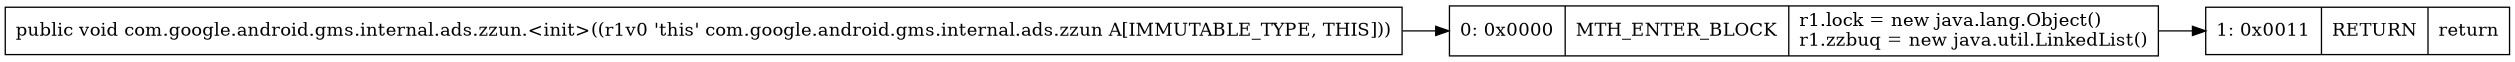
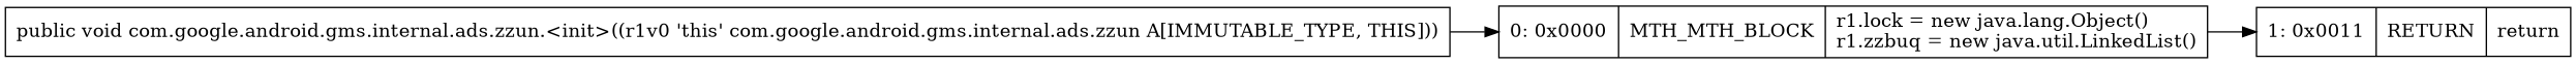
  digraph {
    rankdir=LR
    node [shape=record]
-   n1 [label="{0\:\ 0x0000|MTH_ENTER_BLOCK\l|r1.lock = new java.lang.Object()\lr1.zzbuq = new java.util.LinkedList()\l}"]
+   n1 [label="{0\:\ 0x0000|MTH_MTH_BLOCK\l|r1.lock = new java.lang.Object()\lr1.zzbuq = new java.util.LinkedList()\l}"]
    n2 [label="{1\:\ 0x0011|RETURN\l|return\l}"]
    n3 [label="{public void com.google.android.gms.internal.ads.zzun.\<init\>((r1v0 'this' com.google.android.gms.internal.ads.zzun A[IMMUTABLE_TYPE, THIS])) }"]
    n1 -> n2
    n3 -> n1
  }
